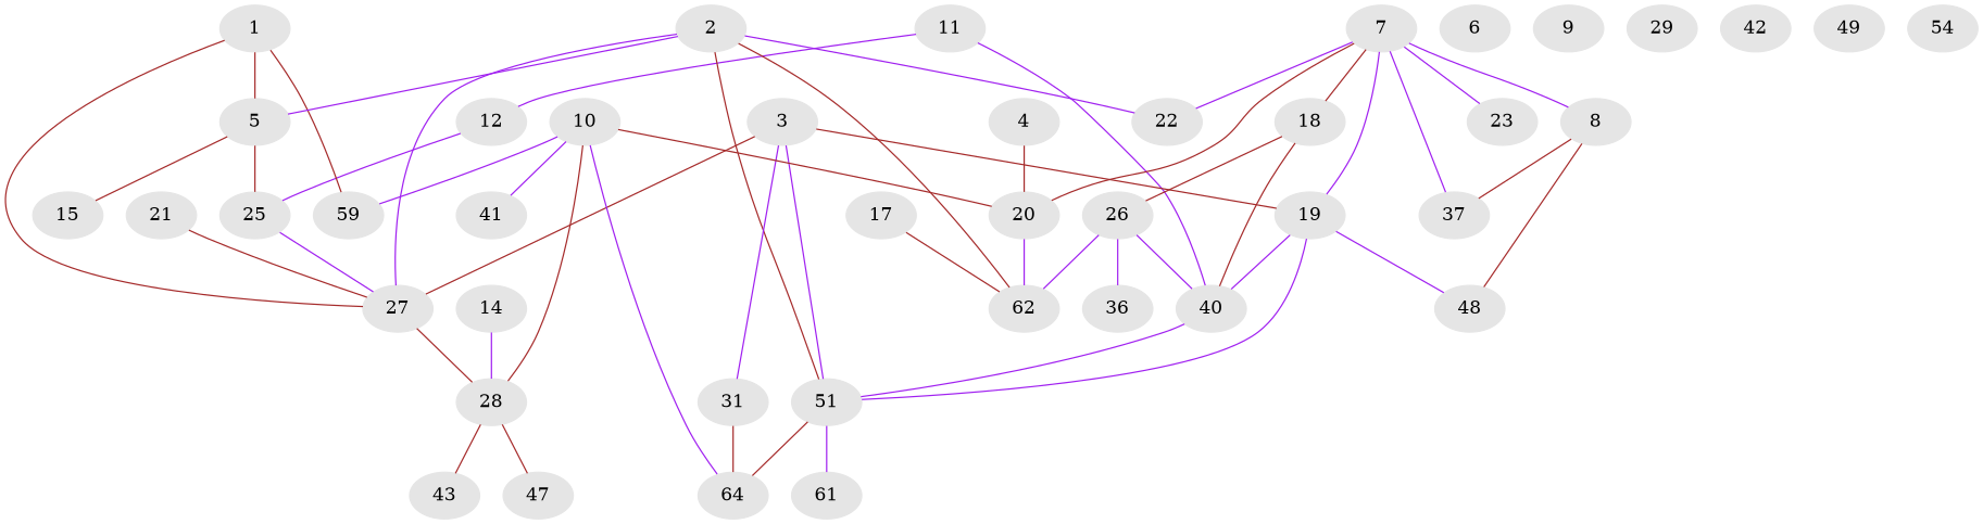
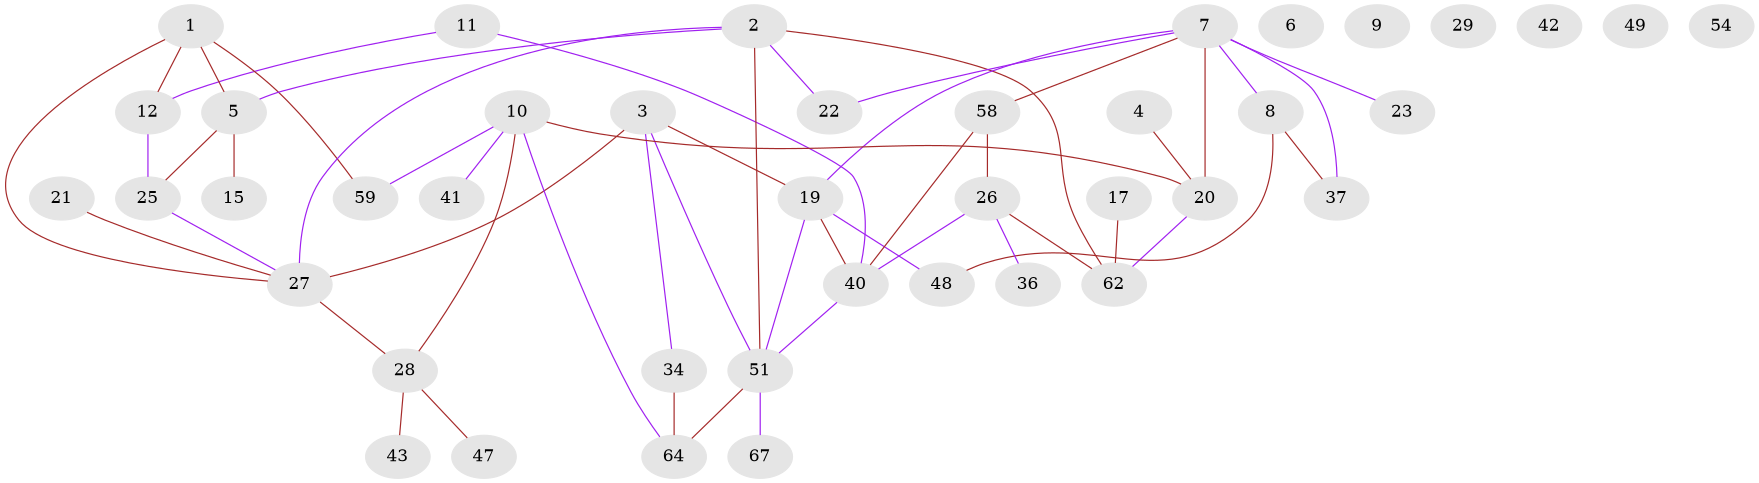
  graph {
    node [color=gray90 style=filled]
    edge [color=purple]
    11 [super="+13"]
    12 [super="+24"]
    40
    1
    27 [super="+44"]
    59
    5 [super="+46"]
    25 [super="+56"]
    28 [super="+63"]
    2 [super="+34"]
    22 [super="+39"]
    51 [super="+53"]
    62
    15
    64
-   61
+   61 [label=67]
    3 [super="+32"]
    19 [super="+60"]
-   31 [super="+37"]
+   31 [super="+37" label=34]
    48
    4 [super="+58"]
    20 [super="+45"]
    6
    7 [super="+38"]
    8 [super="+16"]
-   18 [super="+55"]
+   18 [super="+55" label=58]
    23
    n28 [label=37 super="+52"]
    26 [super="+50"]
    9
    10 [super="+35"]
    41
    43
    47
-   14
    17 [super="+57"]
    36
    21 [super="+33"]
    29
    42
    49
    54
    11 -- 12
    11 -- 40
    12 -- 25
    40 -- 51
+   1 -- 12 [color=brown]
    1 -- 27 [color=brown]
    1 -- 59 [color=brown]
    1 -- 5 [color=brown]
    27 -- 28 [color=brown]
    5 -- 25 [color=brown]
    5 -- 15 [color=brown]
    25 -- 27
    28 -- 43 [color=brown]
    28 -- 47 [color=brown]
    2 -- 27
    2 -- 5
    2 -- 22
    2 -- 51 [color=brown]
    2 -- 62 [color=brown]
    51 -- 64 [color=brown]
    51 -- 61
    3 -- 27 [color=brown weight=2]
    3 -- 51
    3 -- 19 [color=brown]
    3 -- 31
-   19 -- 40
+   19 -- 40 [color=brown]
    19 -- 51
    19 -- 48
    31 -- 64 [color=brown]
    4 -- 20 [color=brown]
    20 -- 62
    7 -- 22
    7 -- 19
    7 -- 20 [color=brown]
    7 -- 8
    7 -- 18 [color=brown]
    7 -- 23
    7 -- n28
    8 -- 48 [color=brown]
    8 -- n28 [color=brown]
    18 -- 40 [color=brown]
    18 -- 26 [color=brown]
    26 -- 40
-   26 -- 62 [weight=2]
+   26 -- 62 [color=brown weight=2]
    26 -- 36
    10 -- 59
    10 -- 28 [color=brown]
    10 -- 64
    10 -- 20 [color=brown]
    10 -- 41
-   14 -- 28
    17 -- 62 [color=brown]
    21 -- 27 [color=brown]
  }
